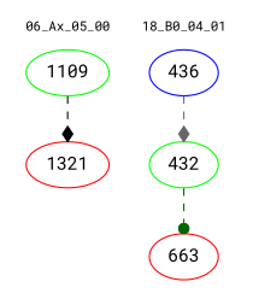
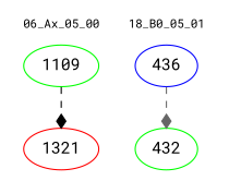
  digraph {
    fontname="Roboto Mono"
    node [color=green fontname="Roboto Mono"]
    edge [arrowhead=diamond fontname="Roboto Mono" style=dashed]
    n1 [label=1109]
    n2 [color=red label=1321]
    n3 [label=432]
    n4 [color=blue label=436]
-   n5 [color=red label=663]
    subgraph cluster_1 {
      color=white
      fontsize=10
      label="06_Ax_05_00"
      n1
      n2
    }
    subgraph cluster_2 {
      color=white
      fontsize=10
-     label="18_B0_04_01"
+     label="18_B0_05_01"
      n3
      n4
-     n5
    }
    n1 -> n2 [color=black]
-   n3 -> n5 [arrowhead=dot color=darkgreen]
    n4 -> n3 [color=gray40]
  }
